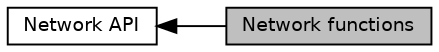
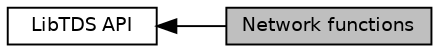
  digraph {
    rankdir=LR
    node [color=black fontname=Helvetica fontsize=10 shape=box style=filled]
    n1 [fillcolor=grey75 fontcolor=black height=0.2 label="Network functions" width=0.4]
-   n2 [fillcolor=white height=0.2 label="Network API" width=0.4]
+   n2 [fillcolor=white height=0.2 label="LibTDS API" width=0.4]
    n2 -> n1 [dir=back fontname=Helvetica fontsize=10 labelfontname=Helvetica labelfontsize=10 shape=plaintext style=solid]
  }
